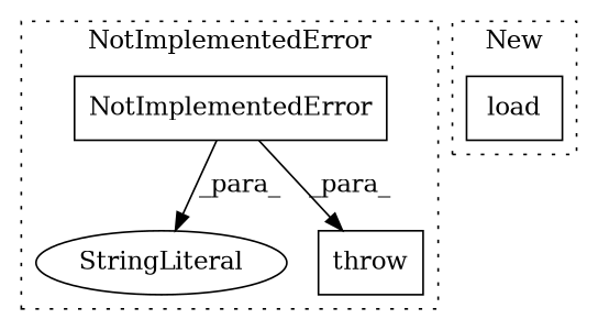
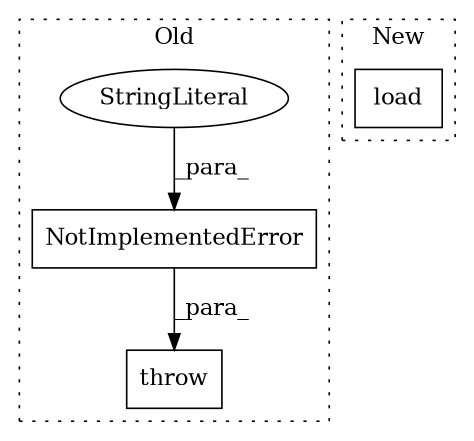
  digraph {
    node [a=32 shape=box]
    n1 [l="20,1" label=NotImplementedError s="6301,6367"]
    n2 [a=45 l=46 label=StringLiteral s=6321 shape=ellipse]
    n3 [a=53 l=6 label=throw s=6295]
    n4 [l="5,1" label=load s="3571,3594"]
    subgraph cluster_1 {
-     label=NotImplementedError
+     label=Old
      style=dotted
      n1
      n2
      n3
    }
    subgraph cluster_2 {
      label=New
      style=dotted
      n4
    }
    n1 -> n3 [label=_para_]
-   n1 -> n2 [label=_para_]
+   n2 -> n1 [label=_para_]
  }
